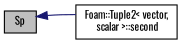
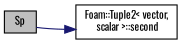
  digraph {
    rankdir=LR
    fontname=Oswald
    node [color=black fontname=Oswald fontsize=10 shape=record]
    n1 [fillcolor=grey75 fontcolor=black height=0.2 label=Sp style=filled width=0.4]
    n2 [height=0.2 label="Foam::Tuple2\< vector,\l scalar \>::second" width=0.4]
-   n2 -> n1 [color=midnightblue fontname=Oswald fontsize=10 labelfontname=Helvetica labelfontsize=10 style=solid]
+   n1 -> n2 [color=midnightblue fontname=Oswald fontsize=10 labelfontname=Helvetica labelfontsize=10 style=solid]
  }
